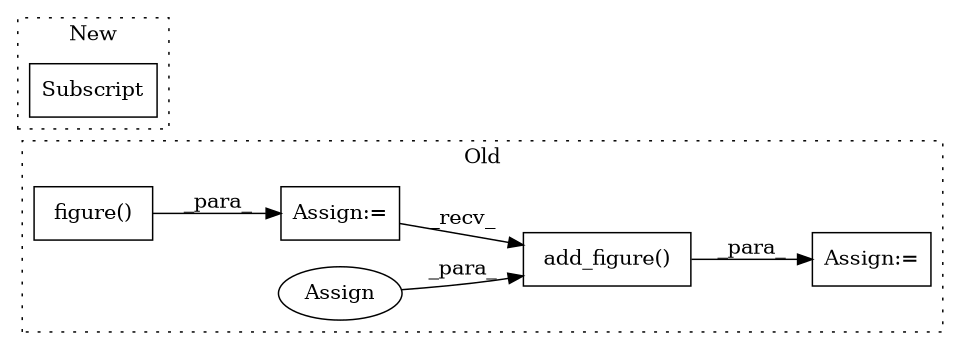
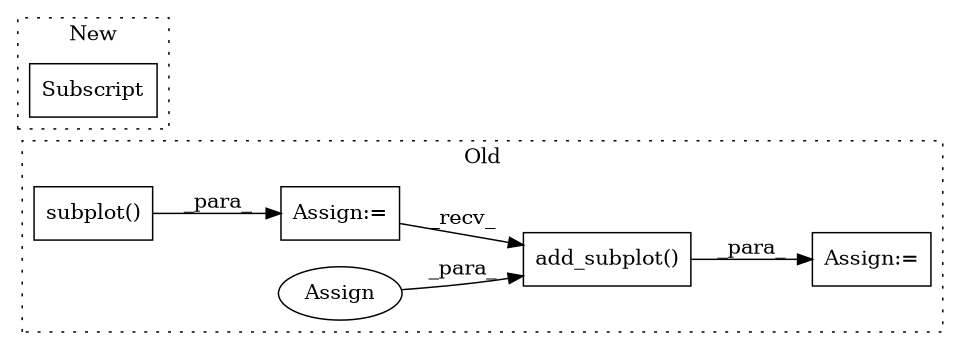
  digraph {
    rankdir=LR
    node [a=75 l=3 shape=box]
-   n1 [l=12 label="figure()" s=3309]
+   n1 [l=12 label="subplot()" s=3309]
    n2 [a=68 l=4 label="Assign:=" s=3328]
    n3 [a=68 label="Assign:=" s=3306]
-   n4 [l="16,1" label="add_figure()" s="3332,3351"]
+   n4 [l="16,1" label="add_subplot()" s="3332,3351"]
    n5 [a=76 label=Assign s=3348 shape=ellipse]
    n6 [a=63 l="5,0" label=Subscript s="4018,0"]
    subgraph cluster_1 {
      label=Old
      style=dotted
      n1
      n2
      n3
      n4
      n5
    }
    subgraph cluster_2 {
      label=New
      style=dotted
      n6
    }
    n1 -> n3 [label=_para_]
    n3 -> n4 [label=_recv_]
    n4 -> n2 [label=_para_]
    n5 -> n4 [label=_para_]
  }
